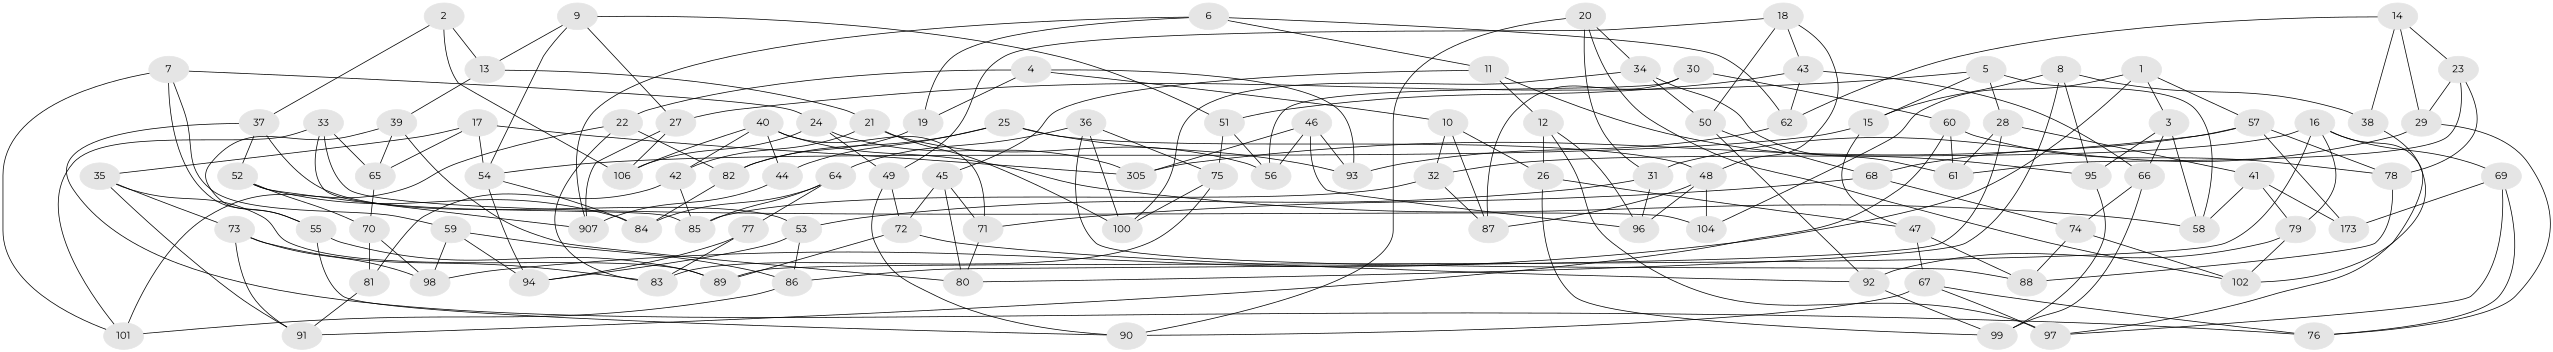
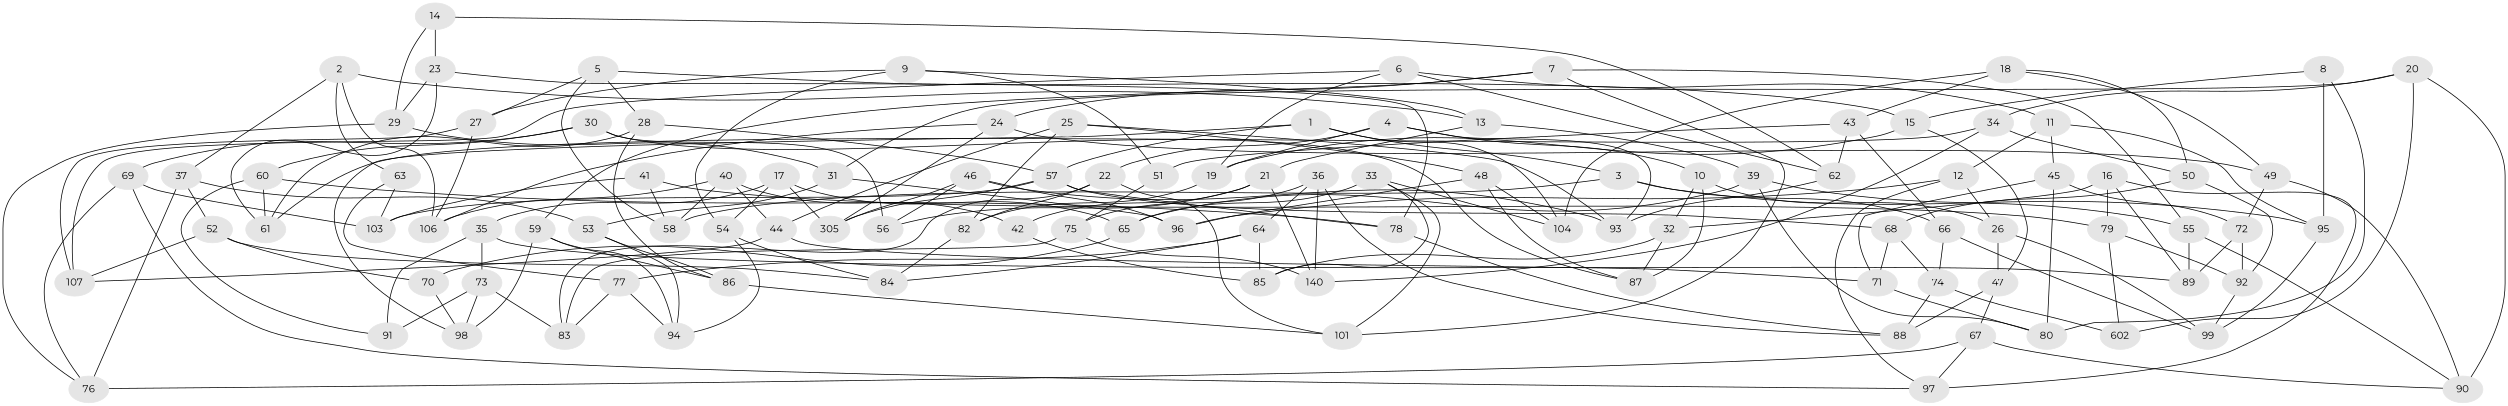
  graph {
    fontname=Montserrat
    node [color=gray90 fontname=Montserrat style=filled]
    edge [fontname=Montserrat]
    1
    3
    57
    98
    104
    58
    66
    95
    n9 [label=305]
    78
-   103 [label=173]
+   103
    68
    2
    13
    37
+   63
    106
    21
    39
    76
    53
    52
    77
    99
    74
    4
    10
    19
    22
    93
    26
    32
    87
    82
    101
    83
    5
    15
    27
    28
    47
-   107 [label=907]
+   107
    61
    41
    86
    6
    11
    62
    12
    45
    7
    24
    55
    59
    49
    89
    90
    94
    8
-   38
    80
-   102
+   102 [label=602]
    9
    51
    54
    56
    75
    84
    85
    96
    97
    71
    72
    42
-   100
+   100 [label=140]
    65
    14
    23
    29
    31
    88
    67
    16
    79
    92
    17
    35
    73
    91
    70
    18
    43
    50
    20
    34
-   81
    25
    44
    48
    30
    60
    69
    33
    36
    64
    40
    46
    1 -- 3
    1 -- 57
    1 -- 98
    1 -- 104
    3 -- 58
    3 -- 66
    3 -- 95
    57 -- n9
    57 -- 78
    57 -- 103
    57 -- 68
    66 -- 99
    66 -- 74
    95 -- 99
    78 -- 88
    68 -- 74
    68 -- 71
    2 -- 13
    2 -- 37
+   2 -- 63
    2 -- 106
    13 -- 21
    13 -- 39
    37 -- 76
    37 -- 53
    37 -- 52
+   63 -- 103
+   63 -- 77
    21 -- 56
    21 -- 42
    21 -- 100
    39 -- 55
    39 -- 80
    39 -- 65
    53 -- 86
    53 -- 94
    52 -- 107
    52 -- 84
    52 -- 70
    77 -- 83
    77 -- 94
    74 -- 102
    74 -- 88
    4 -- 10
    4 -- 19
    4 -- 22
    4 -- 93
    10 -- 26
    10 -- 32
    10 -- 87
    19 -- 82
    22 -- 82
    22 -- 101
    22 -- 83
    26 -- 99
    26 -- 47
    32 -- 87
    32 -- 85
    82 -- 84
    5 -- 58
    5 -- 15
    5 -- 27
    5 -- 28
-   15 -- 54
+   15 -- 19
    15 -- 47
    27 -- 106
    27 -- 107
    28 -- 61
-   28 -- 41
+   28 -- 57
    28 -- 86
    47 -- 88
    47 -- 67
    41 -- 58
    41 -- 103
    41 -- 79
    86 -- 101
    6 -- 19
    6 -- 107
    6 -- 11
    6 -- 62
    11 -- 95
    11 -- 12
    11 -- 45
    62 -- 93
    12 -- 26
    12 -- 96
    12 -- 97
    45 -- 80
    45 -- 71
    45 -- 72
    7 -- 101
    7 -- 24
    7 -- 55
    7 -- 59
    24 -- n9
    24 -- 106
    24 -- 49
    55 -- 89
    55 -- 90
    59 -- 98
    59 -- 86
    59 -- 94
    49 -- 90
    49 -- 72
    8 -- 95
    8 -- 15
-   8 -- 38
    8 -- 80
-   38 -- 102
    9 -- 13
    9 -- 27
    9 -- 51
    9 -- 54
-   51 -- 56
    51 -- 75
    54 -- 94
    54 -- 84
    75 -- 83
    75 -- 100
    71 -- 80
    72 -- 89
    72 -- 92
    42 -- 85
-   42 -- 81
    65 -- 70
    14 -- 62
-   14 -- 38
    14 -- 23
    14 -- 29
    23 -- 78
    23 -- 61
    23 -- 29
    29 -- 76
    29 -- 31
    31 -- 53
    31 -- 96
    67 -- 76
    67 -- 90
    67 -- 97
    16 -- 32
    16 -- 89
    16 -- 97
    16 -- 79
    79 -- 102
    79 -- 92
    92 -- 99
    17 -- n9
    17 -- 54
    17 -- 65
    17 -- 35
    35 -- 89
    35 -- 73
    35 -- 91
    73 -- 98
    73 -- 83
    73 -- 91
    70 -- 98
-   70 -- 81
-   18 -- 48
+   18 -- 104
    18 -- 49
    18 -- 43
    18 -- 50
    43 -- 66
    43 -- 62
    43 -- 51
    50 -- 68
    50 -- 92
    20 -- 90
    20 -- 102
    20 -- 31
    20 -- 34
    34 -- 61
    34 -- 100
    34 -- 50
-   81 -- 91
    25 -- 93
    25 -- 82
    25 -- 44
    25 -- 48
    44 -- 107
-   40 -- 71
+   44 -- 71
    48 -- 104
    48 -- 87
    48 -- 96
    30 -- 87
    30 -- 56
    30 -- 60
-   16 -- 69
+   30 -- 69
    60 -- 78
    60 -- 61
    60 -- 91
    69 -- 103
    69 -- 76
    69 -- 97
    33 -- 104
    33 -- 101
    33 -- 85
    33 -- 65
    36 -- 75
    36 -- 100
    36 -- 88
    36 -- 64
    64 -- 77
    64 -- 84
    64 -- 85
    40 -- 58
    40 -- 106
    40 -- 42
    40 -- 44
    46 -- n9
    46 -- 93
    46 -- 56
    46 -- 96
  }
